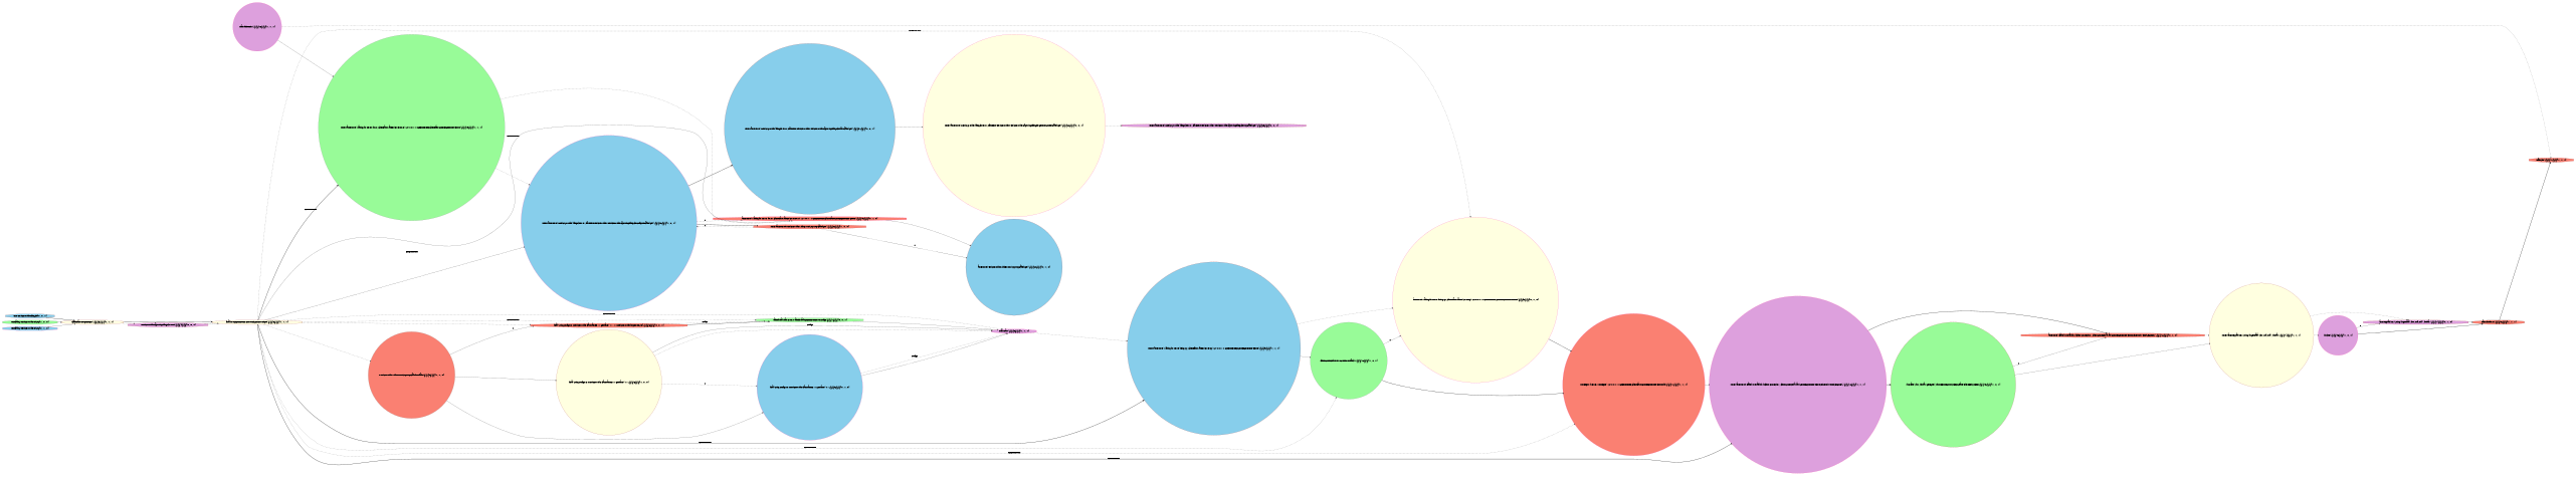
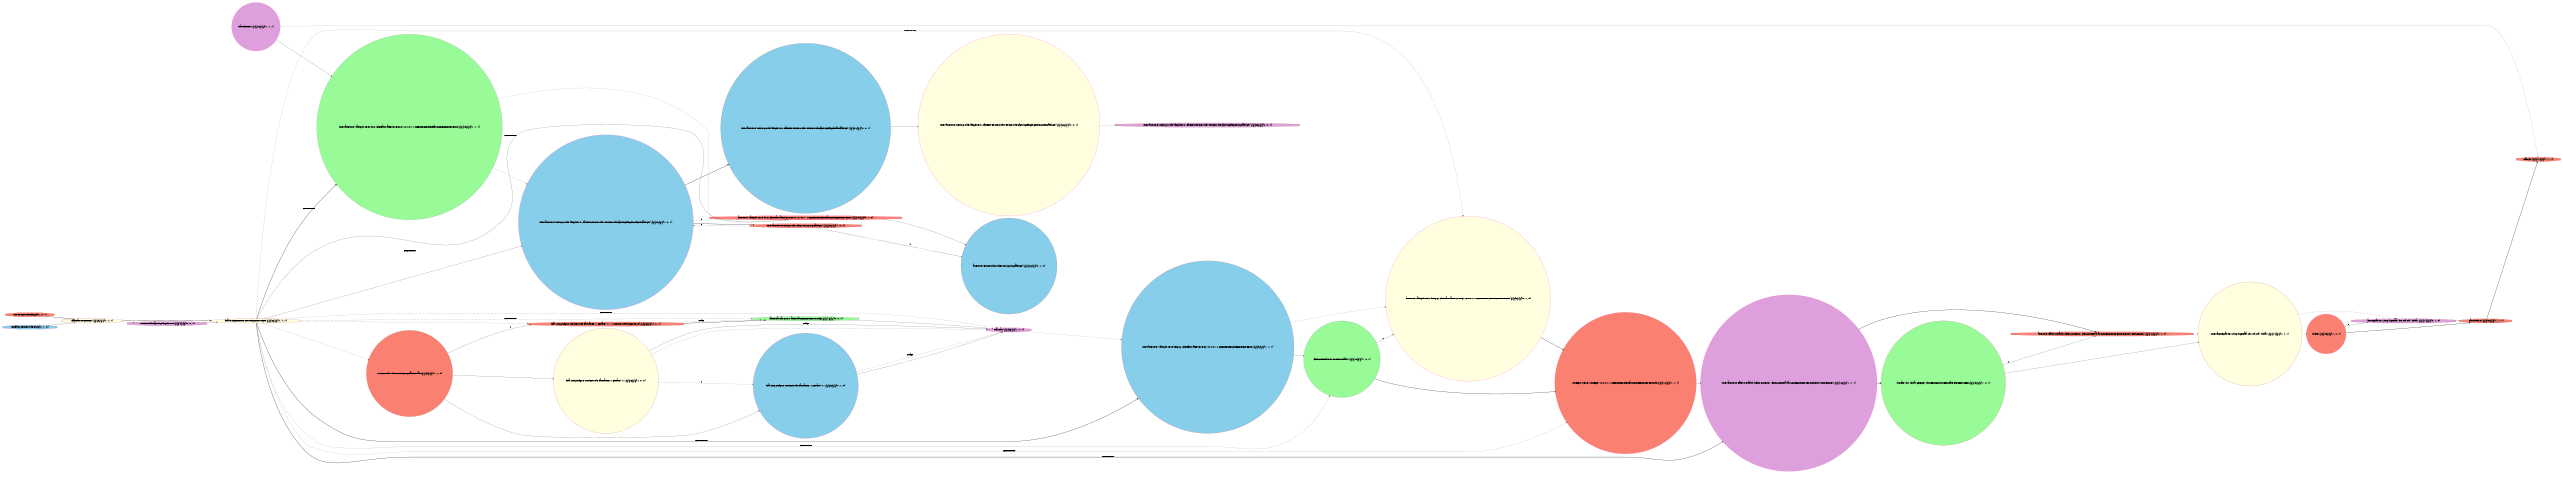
  digraph {
    rankdir=LR
    node [color=brown fillcolor=salmon shape=circle style=filled]
    edge [arrowhead=tee style=solid]
    n1 [color=deeppink fillcolor=plum label="main.start()@@@8@@@['1', '1', '1']" shape=octagon]
    n2 [fillcolor=skyblue label="Assert.assertTrue(\"waiting for server being up\",ClientBase.waitForServerUp(\"127.0.0.1:\" + CLIENT_PORT,CONNECTION_TIMEOUT))@@@9@@@['1', '1', '1']"]
    n3 [color=gray40 fillcolor=palegreen label="clientConnected = new CountDownLatch(1)@@@10@@@['1', '0', '1']"]
    n4 [color=deeppink fillcolor=lightyellow label="assertTrue(\"waiting for server being up\",ClientBase.waitForServerUp(\"127.0.0.1:\" + CLIENT_PORT,CONNECTION_TIMEOUT))@@@9@@@['0', '1', '0']"]
    n5 [fillcolor=plum label="assertEquals(new String(zk.getData(\"/foo\",null,null)),\"foobar\")@@@14@@@['0', '1', '0']" shape=octagon]
    n6 [color=gray40 label="main.shutdown()@@@16@@@['1', '1', '1']" shape=octagon]
    n7 [label="main.join()@@@17@@@['1', '1', '1']" shape=octagon]
    n8 [fillcolor=plum label="Assert.assertTrue(\"metrics provider lifecycle error\",BaseTestMetricsProvider.MetricsProviderCapturingLifecycle.stopCalled.get())@@@23@@@['0', '0', '1']" shape=octagon]
    n9 [label="Assert.assertTrue(MetricsProviderWithErrorInStop.stopCalled.get())@@@20@@@['1', '0', '0']" shape=octagon]
    n10 [color=deeppink fillcolor=skyblue label="Assert.assertTrue(\"metrics provider lifecycle error\",BaseTestMetricsProvider.MetricsProviderCapturingLifecycle.configureCalled.get())@@@20@@@['1', '0', '1']"]
    n11 [fillcolor=skyblue label="assertTrue(MetricsProviderWithErrorInStop.stopCalled.get())@@@20@@@['0', '1', '0']"]
    n12 [color=deeppink label="assertTrue(\"waiting for server down\",ClientBase.waitForServerDown(\"127.0.0.1:\" + CLIENT_PORT,ClientBase.CONNECTION_TIMEOUT))@@@19@@@['0', '1', '0']" shape=octagon]
    n13 [fillcolor=skyblue label="Assert.assertTrue(\"metrics provider lifecycle error\",BaseTestMetricsProvider.MetricsProviderCapturingLifecycle.startCalled.get())@@@21@@@['0', '0', '1']"]
    n14 [fillcolor=lightyellow label="final String configs = \"metricsProvider.className=\" + .getName() + \"\"@@@6@@@['1', '0', '0']"]
    n15 [color=deeppink fillcolor=skyblue label="final String configs = \"metricsProvider.className=\" + .getName() + \"\"@@@6@@@['0', '1', '0']"]
    n16 [color=deeppink fillcolor=plum label="Assert.assertTrue(\"Failed to establish zkclient connection!\",clientConnected.await(CONNECTION_TIMEOUT,TimeUnit.MILLISECONDS))@@@12@@@['1', '1', '1']"]
    n17 [label="assertTrue(\"Failed to establish zkclient connection!\",clientConnected.await(CONNECTION_TIMEOUT,TimeUnit.MILLISECONDS))@@@12@@@['0', '1', '0']" shape=octagon]
    n18 [fillcolor=palegreen label="zk.create(\"/foo\",\"foobar\".getBytes(),Ids.OPEN_ACL_UNSAFE,CreateMode.PERSISTENT)@@@13@@@['1', '0', '1']"]
    n19 [fillcolor=lightyellow label="Assert.assertEquals(new String(zk.getData(\"/foo\",null,null)),\"foobar\")@@@14@@@['1', '1', '1']"]
    n20 [color=deeppink label="ZooKeeper zk = new ZooKeeper(\"127.0.0.1:\" + CLIENT_PORT,ClientBase.CONNECTION_TIMEOUT,this)@@@11@@@['1', '1', '1']"]
-   n21 [color=deeppink fillcolor=plum label="zk.close()@@@15@@@['1', '0', '1']"]
+   n21 [color=deeppink label="zk.close()@@@15@@@['1', '0', '1']"]
    n22 [fillcolor=lightyellow label="final int CLIENT_PORT = PortAssignment.unique()@@@5@@@['1', '1', '1']" shape=octagon]
    n23 [label="final String configs = \"metricsProvider.className=\" + .getName() + \"\" + \"metricsProvider.httpPort=1234\"@@@6@@@['0', '0', '1']" shape=octagon]
    n24 [color=gray40 fillcolor=palegreen label="MainThread main = new MainThread(CLIENT_PORT,true,configs)@@@7@@@['0', '0', '1']" shape=octagon]
    n25 [color=gray40 label="MetricsProviderWithErrorInStop.stopCalled.set(false)@@@5@@@['1', '1', '0']"]
    n26 [color=gray40 fillcolor=palegreen label="Assert.assertTrue(\"waiting for server down\",ClientBase.waitForServerDown(\"127.0.0.1:\" + CLIENT_PORT,ClientBase.CONNECTION_TIMEOUT))@@@19@@@['1', '1', '1']"]
    n27 [color=deeppink fillcolor=plum label="main.deleteDirs()@@@18@@@['1', '1', '1']"]
    n28 [color=deeppink fillcolor=lightyellow label="Assert.assertTrue(\"metrics provider lifecycle error\",BaseTestMetricsProvider.MetricsProviderCapturingLifecycle.getRootContextCalled.get())@@@22@@@['0', '0', '1']"]
-   n29 [fillcolor=skyblue label="testMetricsProviderLifecycle['0', '0', '1']" shape=octagon]
+   n29 [label="testMetricsProviderLifecycle['0', '0', '1']" shape=octagon]
    n30 [fillcolor=lightyellow label="ClientBase.setupTestEnv()@@@3@@@['1', '1', '1']" shape=octagon]
    n31 [fillcolor=plum label="MetricsProviderCapturingLifecycle.reset()@@@4@@@['0', '0', '1']" shape=octagon]
-   n32 [color=gray40 fillcolor=palegreen label="testFaultyMetricsProviderOnStop['1', '0', '0']" shape=octagon]
    n33 [color=deeppink fillcolor=skyblue label="testFaultyMetricsProviderOnStop['0', '1', '0']" shape=octagon]
    n1 -> n2 [arrowhead=vee style=dashed]
    n2 -> n3
    n2 -> n4 [arrowhead=vee style=dashed]
    n3 -> n4 [arrowhead=vee label=0]
    n3 -> n20 [style=bold]
    n4 -> n20 [style=bold]
    n5 -> n6 [arrowhead=vee]
    n6 -> n7 [arrowhead=vee style=bold]
    n9 -> n10 [arrowhead=vee label=0 style=dashed]
    n9 -> n11 [label=0]
    n10 -> n9 [style=bold]
    n10 -> n12 [label=0 style=dashed]
    n10 -> n13 [arrowhead=vee style=bold]
    n12 -> n11 [arrowhead=vee]
    n13 -> n28
    n14 -> n1 [style=dashed]
    n14 -> n1 [arrowhead=vee label=configs]
    n14 -> n15 [label=0 style=dashed]
    n15 -> n1 [label=configs style=dashed]
    n15 -> n1 [arrowhead=vee]
    n16 -> n17 [style=bold]
    n16 -> n18 [arrowhead=vee style=bold]
    n17 -> n19 [style=dashed]
    n18 -> n17 [arrowhead=vee label=0]
    n18 -> n19
    n19 -> n5 [arrowhead=vee style=dashed]
    n19 -> n21
    n20 -> n16
    n21 -> n5 [label=0]
    n21 -> n6 [arrowhead=vee style=bold]
    n22 -> n1 [arrowhead=vee label=CLIENT_PORT style=dashed]
    n22 -> n2 [arrowhead=vee label=CLIENT_PORT style=bold]
    n22 -> n3 [arrowhead=vee label=CLIENT_PORT style=dashed]
    n22 -> n4 [arrowhead=vee label=CLIENT_PORT style=dashed]
    n22 -> n10 [label=CLIENT_PORT]
    n22 -> n12 [label=CLIENT_PORT]
    n22 -> n16 [label=CLIENT_PORT style=bold]
    n22 -> n20 [label=CLIENT_PORT style=dashed]
    n22 -> n23 [style=dashed]
    n22 -> n24 [arrowhead=vee label=CLIENT_PORT style=dashed]
    n22 -> n25 [style=dashed]
    n22 -> n26 [arrowhead=vee label=CLIENT_PORT style=bold]
    n23 -> n24 [arrowhead=vee style=bold]
    n23 -> n24 [label=configs style=dashed]
    n24 -> n1
    n25 -> n14
    n25 -> n15 [arrowhead=vee]
    n25 -> n23 [label=0]
    n26 -> n10 [arrowhead=vee style=dashed]
    n26 -> n12 [style=dashed]
    n27 -> n7 [style=dashed]
    n27 -> n26 [arrowhead=vee]
    n28 -> n8 [arrowhead=vee style=dashed]
    n29 -> n30 [arrowhead=vee style=bold]
    n30 -> n22 [arrowhead=vee style=bold]
    n30 -> n31 [style=dashed]
    n31 -> n22 [arrowhead=vee]
-   n32 -> n30 [arrowhead=vee]
    n33 -> n30
  }
